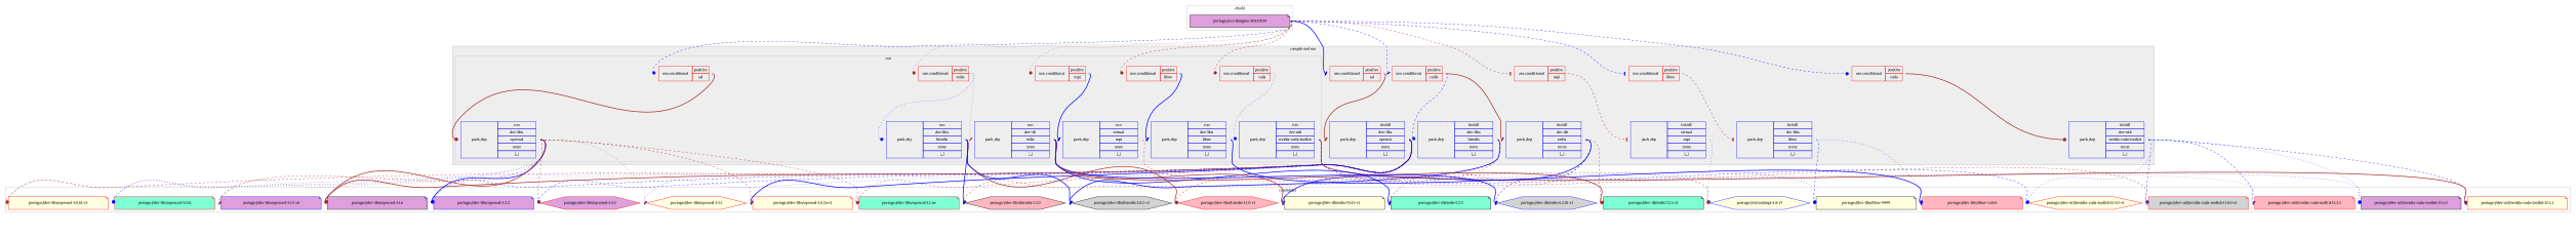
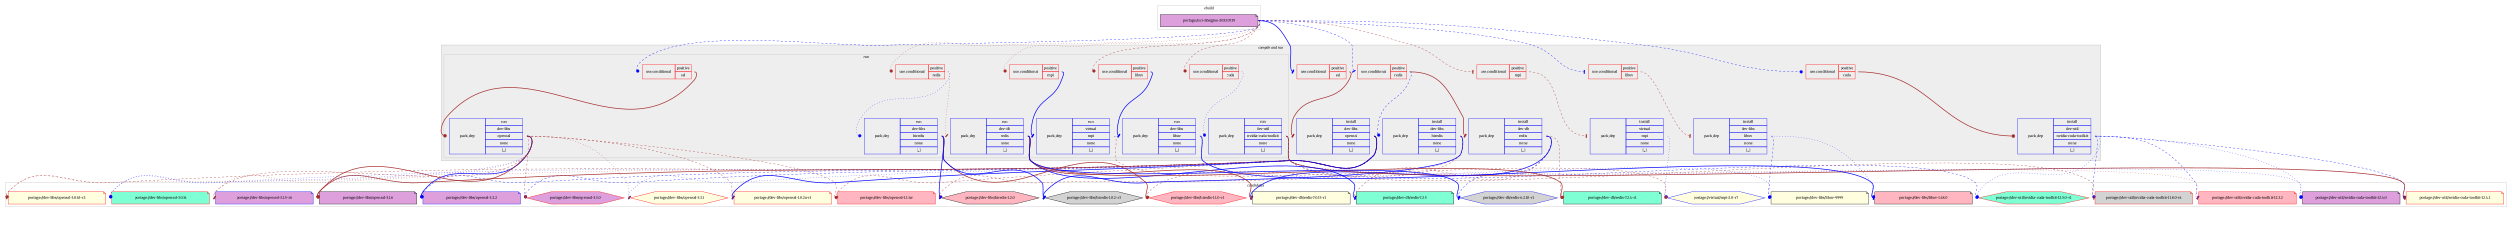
  digraph {
    compound=true
    concentrate=true
    fontname=Merriweather
    fontsize=10
    newrank=true
    rankdir=TB
    ranksep=1.5
    node [color=red fontname=Merriweather fontsize=10 shape=none style=filled]
    edge [arrowhead=dot color=blue fontname=Merriweather headport=w style=dashed tailport=e weight=100]
    n1 [color=black fillcolor=plum label="portage://sci-libs/gloo-2023.07.19" shape=note width=4]
    n2 [color=blue label=<<TABLE BORDER="0" CELLBORDER="1" CELLSPACING="0" CELLPADDING="4" WIDTH="220"><TR><TD ROWSPAN="6" CELLPADDING="30">pack_dep</TD></TR><TR><TD WIDTH="110">install</TD></TR><TR><TD>dev-util</TD></TR><TR><TD>nvidia-cuda-toolkit</TD></TR><TR><TD>none</TD></TR><TR><TD>[,,]</TD></TR></TABLE>> style=""]
    n3 [label=<<TABLE BORDER="0" CELLBORDER="1" CELLSPACING="0" CELLPADDING="4"><TR><TD ROWSPAN="3" CELLPADDING="10">use_conditional</TD></TR><TR><TD>positive</TD></TR><TR><TD>cuda</TD></TR></TABLE>> style=""]
    n4 [color=blue label=<<TABLE BORDER="0" CELLBORDER="1" CELLSPACING="0" CELLPADDING="4" WIDTH="220"><TR><TD ROWSPAN="6" CELLPADDING="30">pack_dep</TD></TR><TR><TD WIDTH="110">install</TD></TR><TR><TD>dev-libs</TD></TR><TR><TD>libuv</TD></TR><TR><TD>none</TD></TR><TR><TD>[,,]</TD></TR></TABLE>> style=""]
    n5 [label=<<TABLE BORDER="0" CELLBORDER="1" CELLSPACING="0" CELLPADDING="4"><TR><TD ROWSPAN="3" CELLPADDING="10">use_conditional</TD></TR><TR><TD>positive</TD></TR><TR><TD>libuv</TD></TR></TABLE>> style=""]
    n6 [color=blue label=<<TABLE BORDER="0" CELLBORDER="1" CELLSPACING="0" CELLPADDING="4" WIDTH="220"><TR><TD ROWSPAN="6" CELLPADDING="30">pack_dep</TD></TR><TR><TD WIDTH="110">install</TD></TR><TR><TD>virtual</TD></TR><TR><TD>mpi</TD></TR><TR><TD>none</TD></TR><TR><TD>[,,]</TD></TR></TABLE>> style=""]
    n7 [label=<<TABLE BORDER="0" CELLBORDER="1" CELLSPACING="0" CELLPADDING="4"><TR><TD ROWSPAN="3" CELLPADDING="10">use_conditional</TD></TR><TR><TD>positive</TD></TR><TR><TD>mpi</TD></TR></TABLE>> style=""]
    n8 [color=blue label=<<TABLE BORDER="0" CELLBORDER="1" CELLSPACING="0" CELLPADDING="4" WIDTH="220"><TR><TD ROWSPAN="6" CELLPADDING="30">pack_dep</TD></TR><TR><TD WIDTH="110">install</TD></TR><TR><TD>dev-db</TD></TR><TR><TD>redis</TD></TR><TR><TD>none</TD></TR><TR><TD>[,,]</TD></TR></TABLE>> style=""]
    n9 [color=blue label=<<TABLE BORDER="0" CELLBORDER="1" CELLSPACING="0" CELLPADDING="4" WIDTH="220"><TR><TD ROWSPAN="6" CELLPADDING="30">pack_dep</TD></TR><TR><TD WIDTH="110">install</TD></TR><TR><TD>dev-libs</TD></TR><TR><TD>hiredis</TD></TR><TR><TD>none</TD></TR><TR><TD>[,,]</TD></TR></TABLE>> style=""]
    n10 [label=<<TABLE BORDER="0" CELLBORDER="1" CELLSPACING="0" CELLPADDING="4"><TR><TD ROWSPAN="3" CELLPADDING="10">use_conditional</TD></TR><TR><TD>positive</TD></TR><TR><TD>redis</TD></TR></TABLE>> style=""]
    n11 [color=blue label=<<TABLE BORDER="0" CELLBORDER="1" CELLSPACING="0" CELLPADDING="4" WIDTH="220"><TR><TD ROWSPAN="6" CELLPADDING="30">pack_dep</TD></TR><TR><TD WIDTH="110">install</TD></TR><TR><TD>dev-libs</TD></TR><TR><TD>openssl</TD></TR><TR><TD>none</TD></TR><TR><TD>[,,]</TD></TR></TABLE>> style=""]
    n12 [label=<<TABLE BORDER="0" CELLBORDER="1" CELLSPACING="0" CELLPADDING="4"><TR><TD ROWSPAN="3" CELLPADDING="10">use_conditional</TD></TR><TR><TD>positive</TD></TR><TR><TD>ssl</TD></TR></TABLE>> style=""]
    n13 [color=blue label=<<TABLE BORDER="0" CELLBORDER="1" CELLSPACING="0" CELLPADDING="4" WIDTH="220"><TR><TD ROWSPAN="6" CELLPADDING="30">pack_dep</TD></TR><TR><TD WIDTH="110">run</TD></TR><TR><TD>dev-util</TD></TR><TR><TD>nvidia-cuda-toolkit</TD></TR><TR><TD>none</TD></TR><TR><TD>[,,]</TD></TR></TABLE>> style=""]
    n14 [label=<<TABLE BORDER="0" CELLBORDER="1" CELLSPACING="0" CELLPADDING="4"><TR><TD ROWSPAN="3" CELLPADDING="10">use_conditional</TD></TR><TR><TD>positive</TD></TR><TR><TD>cuda</TD></TR></TABLE>> style=""]
    n15 [color=blue label=<<TABLE BORDER="0" CELLBORDER="1" CELLSPACING="0" CELLPADDING="4" WIDTH="220"><TR><TD ROWSPAN="6" CELLPADDING="30">pack_dep</TD></TR><TR><TD WIDTH="110">run</TD></TR><TR><TD>dev-libs</TD></TR><TR><TD>libuv</TD></TR><TR><TD>none</TD></TR><TR><TD>[,,]</TD></TR></TABLE>> style=""]
    n16 [label=<<TABLE BORDER="0" CELLBORDER="1" CELLSPACING="0" CELLPADDING="4"><TR><TD ROWSPAN="3" CELLPADDING="10">use_conditional</TD></TR><TR><TD>positive</TD></TR><TR><TD>libuv</TD></TR></TABLE>> style=""]
    n17 [color=blue label=<<TABLE BORDER="0" CELLBORDER="1" CELLSPACING="0" CELLPADDING="4" WIDTH="220"><TR><TD ROWSPAN="6" CELLPADDING="30">pack_dep</TD></TR><TR><TD WIDTH="110">run</TD></TR><TR><TD>virtual</TD></TR><TR><TD>mpi</TD></TR><TR><TD>none</TD></TR><TR><TD>[,,]</TD></TR></TABLE>> style=""]
    n18 [label=<<TABLE BORDER="0" CELLBORDER="1" CELLSPACING="0" CELLPADDING="4"><TR><TD ROWSPAN="3" CELLPADDING="10">use_conditional</TD></TR><TR><TD>positive</TD></TR><TR><TD>mpi</TD></TR></TABLE>> style=""]
    n19 [color=blue label=<<TABLE BORDER="0" CELLBORDER="1" CELLSPACING="0" CELLPADDING="4" WIDTH="220"><TR><TD ROWSPAN="6" CELLPADDING="30">pack_dep</TD></TR><TR><TD WIDTH="110">run</TD></TR><TR><TD>dev-libs</TD></TR><TR><TD>openssl</TD></TR><TR><TD>none</TD></TR><TR><TD>[,,]</TD></TR></TABLE>> style=""]
    n20 [label=<<TABLE BORDER="0" CELLBORDER="1" CELLSPACING="0" CELLPADDING="4"><TR><TD ROWSPAN="3" CELLPADDING="10">use_conditional</TD></TR><TR><TD>positive</TD></TR><TR><TD>ssl</TD></TR></TABLE>> style=""]
    n21 [color=blue label=<<TABLE BORDER="0" CELLBORDER="1" CELLSPACING="0" CELLPADDING="4" WIDTH="220"><TR><TD ROWSPAN="6" CELLPADDING="30">pack_dep</TD></TR><TR><TD WIDTH="110">run</TD></TR><TR><TD>dev-db</TD></TR><TR><TD>redis</TD></TR><TR><TD>none</TD></TR><TR><TD>[,,]</TD></TR></TABLE>> style=""]
    n22 [color=blue label=<<TABLE BORDER="0" CELLBORDER="1" CELLSPACING="0" CELLPADDING="4" WIDTH="220"><TR><TD ROWSPAN="6" CELLPADDING="30">pack_dep</TD></TR><TR><TD WIDTH="110">run</TD></TR><TR><TD>dev-libs</TD></TR><TR><TD>hiredis</TD></TR><TR><TD>none</TD></TR><TR><TD>[,,]</TD></TR></TABLE>> style=""]
    n23 [label=<<TABLE BORDER="0" CELLBORDER="1" CELLSPACING="0" CELLPADDING="4"><TR><TD ROWSPAN="3" CELLPADDING="10">use_conditional</TD></TR><TR><TD>positive</TD></TR><TR><TD>redis</TD></TR></TABLE>> style=""]
-   n24 [fillcolor=lightyellow label="portage://dev-util/nvidia-cuda-toolkit-12.5.0-r1" shape=hexagon width=4]
+   n24 [fillcolor=aquamarine label="portage://dev-util/nvidia-cuda-toolkit-12.5.0-r1" shape=hexagon width=4]
    n25 [fillcolor=lightyellow label="portage://dev-util/nvidia-cuda-toolkit-12.4.1" shape=note width=4]
    n26 [color=black fillcolor=plum label="portage://dev-util/nvidia-cuda-toolkit-12.4.0" shape=note width=4]
    n27 [fillcolor=lightpink label="portage://dev-util/nvidia-cuda-toolkit-12.3.2" shape=note width=4]
    n28 [fillcolor=lightgrey label="portage://dev-util/nvidia-cuda-toolkit-11.8.0-r4" shape=note width=4]
    n29 [color=black fillcolor=lightyellow label="portage://dev-libs/libuv-9999" shape=note width=4]
-   n30 [fillcolor=lightpink label="portage://dev-libs/libuv-1.48.0" shape=note width=4]
-   n31 [color=blue fillcolor=lightyellow label="portage://virtual/mpi-2.8-r7" shape=hexagon width=4]
+   n30 [color=black fillcolor=lightpink label="portage://dev-libs/libuv-1.48.0" shape=note width=4]
+   n31 [color=blue fillcolor=lightyellow label="portage://virtual/mpi-2.0-r7" shape=hexagon width=4]
    n32 [color=black fillcolor=aquamarine label="portage://dev-db/redis-7.2.5" shape=note width=4]
    n33 [color=black fillcolor=aquamarine label="portage://dev-db/redis-7.2.4-r1" shape=note width=4]
    n34 [color=black fillcolor=lightyellow label="portage://dev-db/redis-7.0.15-r1" shape=note width=4]
    n35 [color=blue fillcolor=lightgrey label="portage://dev-db/redis-6.2.10-r1" shape=hexagon width=4]
    n36 [color=black fillcolor=lightpink label="portage://dev-libs/hiredis-1.2.0" shape=hexagon width=4]
    n37 [fillcolor=lightpink label="portage://dev-libs/hiredis-1.1.0-r1" shape=hexagon width=4]
    n38 [color=black fillcolor=lightgrey label="portage://dev-libs/hiredis-1.0.2-r3" shape=hexagon width=4]
    n39 [fillcolor=lightyellow label="portage://dev-libs/openssl-3.3.1" shape=hexagon width=4]
    n40 [fillcolor=plum label="portage://dev-libs/openssl-3.3.0" shape=hexagon width=4]
    n41 [color=blue fillcolor=plum label="portage://dev-libs/openssl-3.2.2" shape=note width=4]
    n42 [color=black fillcolor=plum label="portage://dev-libs/openssl-3.1.6" shape=note width=4]
    n43 [color=blue fillcolor=plum label="portage://dev-libs/openssl-3.1.5-r6" shape=note width=4]
    n44 [fillcolor=aquamarine label="portage://dev-libs/openssl-3.0.14" shape=note width=4]
    n45 [fillcolor=lightyellow label="portage://dev-libs/openssl-3.0.63-r2" shape=note width=4]
-   n46 [fillcolor=aquamarine label="portage://dev-libs/openssl-1.1.1w" shape=note width=4]
+   n46 [fillcolor=lightpink label="portage://dev-libs/openssl-1.1.1w" shape=note width=4]
    n47 [fillcolor=lightyellow label="portage://dev-libs/openssl-1.0.2u-r1" shape=note width=4]
    subgraph cluster_1 {
      color=gray
      label=<<i>dependencies</i>>
      subgraph cluster_2 {
        color=gray
        fillcolor="#eeeeee"
        label=<<i>compile</i>>
        style=filled
        subgraph sub_3 {
          color=gray
          fillcolor="#eeeeee"
          label=<<i>compile</i>>
          style=filled
          n3
          subgraph sub_4 {
            color=gray
            fillcolor="#eeeeee"
            label=<<i>compile</i>>
            style=filled
            n2
          }
        }
        subgraph sub_5 {
          color=gray
          fillcolor="#eeeeee"
          label=<<i>compile</i>>
          style=filled
          n5
          subgraph sub_6 {
            color=gray
            fillcolor="#eeeeee"
            label=<<i>compile</i>>
            style=filled
            n4
          }
        }
        subgraph sub_7 {
          color=gray
          fillcolor="#eeeeee"
          label=<<i>compile</i>>
          style=filled
          n7
          subgraph sub_8 {
            color=gray
            fillcolor="#eeeeee"
            label=<<i>compile</i>>
            style=filled
            n6
          }
        }
        subgraph sub_9 {
          color=gray
          fillcolor="#eeeeee"
          label=<<i>compile</i>>
          style=filled
          n10
          subgraph sub_10 {
            color=gray
            fillcolor="#eeeeee"
            label=<<i>compile</i>>
            style=filled
            n8
          }
          subgraph sub_11 {
            color=gray
            fillcolor="#eeeeee"
            label=<<i>compile</i>>
            style=filled
            n9
          }
        }
        subgraph sub_12 {
          color=gray
          fillcolor="#eeeeee"
          label=<<i>compile</i>>
          style=filled
          n12
          subgraph sub_13 {
            color=gray
            fillcolor="#eeeeee"
            label=<<i>compile</i>>
            style=filled
            n11
          }
        }
      }
      subgraph cluster_14 {
        color=gray
        fillcolor="#eeeeee"
        label=<<i>compile and run</i>>
        style=filled
      }
      subgraph cluster_15 {
        color=gray
        fillcolor="#eeeeee"
        label=<<i>run</i>>
        style=filled
        subgraph sub_16 {
          color=gray
          fillcolor="#eeeeee"
          label=<<i>run</i>>
          style=filled
          n14
          subgraph sub_17 {
            color=gray
            fillcolor="#eeeeee"
            label=<<i>run</i>>
            style=filled
            n13
          }
        }
        subgraph sub_18 {
          color=gray
          fillcolor="#eeeeee"
          label=<<i>run</i>>
          style=filled
          n16
          subgraph sub_19 {
            color=gray
            fillcolor="#eeeeee"
            label=<<i>run</i>>
            style=filled
            n15
          }
        }
        subgraph sub_20 {
          color=gray
          fillcolor="#eeeeee"
          label=<<i>run</i>>
          style=filled
          n18
          subgraph sub_21 {
            color=gray
            fillcolor="#eeeeee"
            label=<<i>run</i>>
            style=filled
            n17
          }
        }
        subgraph sub_22 {
          color=gray
          fillcolor="#eeeeee"
          label=<<i>run</i>>
          style=filled
          n20
          subgraph sub_23 {
            color=gray
            fillcolor="#eeeeee"
            label=<<i>run</i>>
            style=filled
            n19
          }
        }
        subgraph sub_24 {
          color=gray
          fillcolor="#eeeeee"
          label=<<i>run</i>>
          style=filled
          n23
          subgraph sub_25 {
            color=gray
            fillcolor="#eeeeee"
            label=<<i>run</i>>
            style=filled
            n21
          }
          subgraph sub_26 {
            color=gray
            fillcolor="#eeeeee"
            label=<<i>run</i>>
            style=filled
            n22
          }
        }
      }
    }
    subgraph cluster_27 {
      color=gray
      label=<<i>ebuild</i>>
      rank=same
      n1
    }
    subgraph cluster_28 {
      color=gray
      label=<<i>candidates</i>>
      rank=same
      subgraph sub_29 {
        color=black
        label=<<i>candidates</i>>
        nodesep=1
        rank=same
        n24
        n25
        n26
        n27
        n28
      }
      subgraph sub_30 {
        color=black
        label=<<i>candidates</i>>
        nodesep=1
        rank=same
        n29
        n30
      }
      subgraph sub_31 {
        color=black
        label=<<i>candidates</i>>
        nodesep=1
        rank=same
        n31
      }
      subgraph sub_32 {
        color=black
        label=<<i>candidates</i>>
        nodesep=1
        rank=same
        n32
        n33
        n34
        n35
      }
      subgraph sub_33 {
        color=black
        label=<<i>candidates</i>>
        nodesep=1
        rank=same
        n36
        n37
        n38
      }
      subgraph sub_34 {
        color=black
        label=<<i>candidates</i>>
        nodesep=1
        rank=same
        n39
        n40
        n41
        n42
        n43
        n44
        n45
        n46
        n47
      }
      subgraph sub_35 {
        color=black
        label=<<i>candidates</i>>
        nodesep=1
        rank=same
        n24
        n25
        n26
        n27
        n28
      }
      subgraph sub_36 {
        color=black
        label=<<i>candidates</i>>
        nodesep=1
        rank=same
        n29
        n30
      }
      subgraph sub_37 {
        color=black
        label=<<i>candidates</i>>
        nodesep=1
        rank=same
        n31
      }
      subgraph sub_38 {
        color=black
        label=<<i>candidates</i>>
        nodesep=1
        rank=same
        n32
        n33
        n34
        n35
      }
      subgraph sub_39 {
        color=black
        label=<<i>candidates</i>>
        nodesep=1
        rank=same
        n36
        n37
        n38
      }
      subgraph sub_40 {
        color=black
        label=<<i>candidates</i>>
        nodesep=1
        rank=same
        n39
        n40
        n41
        n42
        n43
        n44
        n45
        n46
        n47
      }
    }
    n1 -> n3 [weight=20]
    n1 -> n5 [arrowhead=tee weight=20]
    n1 -> n7 [arrowhead=tee color=brown weight=20]
    n1 -> n10 [arrowhead=tee weight=20]
    n1 -> n12 [arrowhead=tee style=bold weight=20]
    n1 -> n14 [color=brown weight=20]
    n1 -> n16 [color=brown weight=20]
    n1 -> n18 [color=brown style=dotted weight=20]
    n1 -> n20 [weight=20]
    n1 -> n23 [color=brown style=dotted weight=20]
    n2 -> n24 [style=dotted]
    n2 -> n25
    n2 -> n26 [style=dotted]
    n2 -> n27 [arrowhead=tee]
    n2 -> n28
    n3 -> n2 [color=brown style=bold weight=20]
    n4 -> n29
    n4 -> n30 [style=dotted]
    n5 -> n4 [arrowhead=tee color=brown weight=20]
    n6 -> n31 [style=dotted]
    n7 -> n6 [arrowhead=tee color=brown weight=20]
    n8 -> n32 [arrowhead=tee color=brown]
    n8 -> n33 [arrowhead=tee color=brown]
    n8 -> n34 [arrowhead=tee style=bold]
    n8 -> n35 [arrowhead=tee]
    n9 -> n36 [color=brown]
    n9 -> n37 [arrowhead=tee color=brown]
    n9 -> n38 [arrowhead=tee style=bold]
    n10 -> n8 [arrowhead=tee color=brown style=bold weight=20]
    n10 -> n9 [weight=20]
    n11 -> n39 [arrowhead=tee style=dotted]
    n11 -> n40
    n11 -> n41
    n11 -> n42 [color=brown style=bold]
    n11 -> n43 [arrowhead=tee color=brown style=dotted]
    n11 -> n44 [style=dotted]
    n11 -> n45 [arrowhead=tee color=brown]
    n11 -> n46 [arrowhead=tee color=brown]
    n11 -> n47 [arrowhead=tee style=bold]
    n12 -> n11 [arrowhead=tee color=brown style=bold weight=20]
    n13 -> n24
    n13 -> n25 [arrowhead=tee color=brown style=bold]
    n13 -> n26 [style=dotted]
    n13 -> n27 [arrowhead=tee color=brown style=dotted]
    n13 -> n28 [arrowhead=tee color=brown]
    n14 -> n13 [style=dotted weight=20]
    n15 -> n29 [style=dotted]
    n15 -> n30 [arrowhead=tee style=bold]
    n16 -> n15 [arrowhead=tee style=bold weight=20]
    n17 -> n31 [color=brown]
    n18 -> n17 [arrowhead=tee style=bold weight=20]
    n19 -> n39 [arrowhead=tee color=brown style=dotted]
    n19 -> n40 [color=brown]
    n19 -> n41 [style=bold]
    n19 -> n42 [color=brown style=bold]
    n19 -> n43 [arrowhead=tee color=brown]
    n19 -> n44 [style=dotted]
    n19 -> n45 [color=brown style=dotted]
    n19 -> n46 [color=brown]
    n19 -> n47 [arrowhead=tee color=brown]
    n20 -> n19 [color=brown style=bold weight=20]
    n21 -> n32 [arrowhead=tee style=bold]
    n21 -> n33 [color=brown style=bold]
    n21 -> n34 [arrowhead=tee color=brown style=bold]
    n21 -> n35 [arrowhead=tee style=bold]
    n22 -> n36 [arrowhead=tee style=bold]
    n22 -> n37 [color=brown style=bold]
    n22 -> n38 [arrowhead=tee style=bold]
    n23 -> n21 [arrowhead=tee color=brown style=dotted weight=20]
    n23 -> n22 [style=dotted weight=20]
  }
